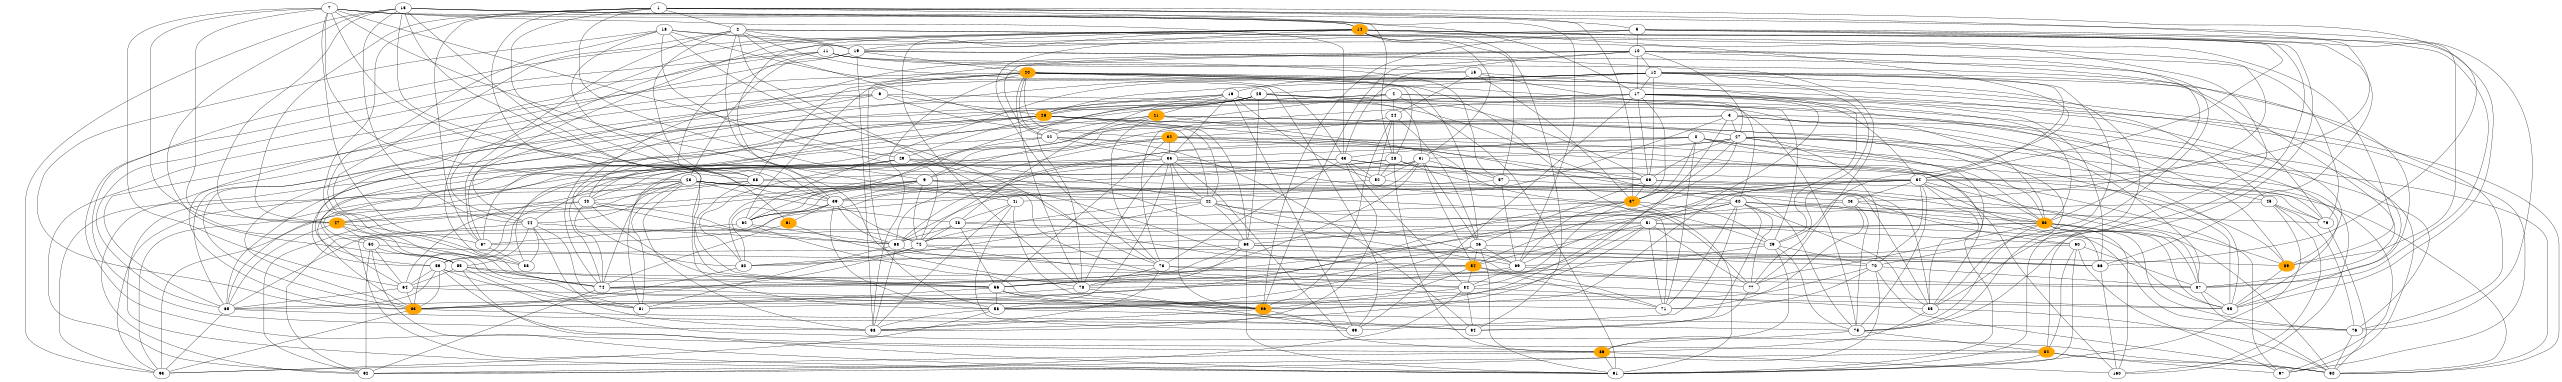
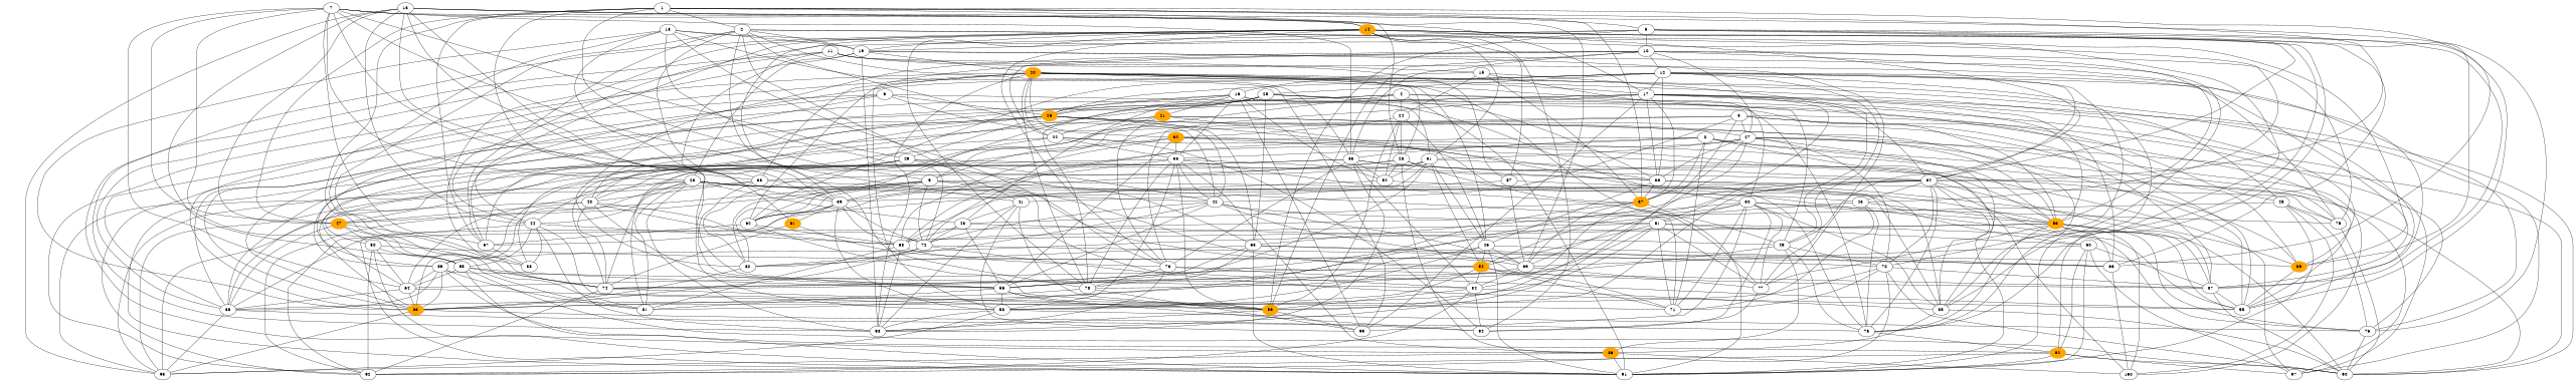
  strict graph {
    node [weight=40.00]
    1 [weight=28.00]
    2
    5 [weight=36.00]
    9 [weight=30.00]
    34 [weight=21.00]
    37 [color=orange style=filled weight=35.00]
    38 [weight=32.00]
    47 [color=orange style=filled weight=30.00]
    58 [weight=43.00]
    66 [weight=27.00]
    67 [weight=29.00]
    69 [weight=30.00]
    81 [weight=22.00]
    19 [weight=42.00]
    33 [weight=35.00]
    39 [weight=45.00]
    41 [weight=44.00]
    42 [weight=36.00]
    43 [weight=45.00]
    44 [weight=38.00]
    74 [weight=22.00]
    78 [weight=46.00]
    89 [color=orange style=filled weight=28.00]
    95 [weight=49.00]
    10 [weight=31.00]
    75
    87 [weight=33.00]
    96 [color=orange style=filled weight=23.00]
    92 [weight=41.00]
    71 [weight=31.00]
    72
    54 [color=orange style=filled weight=22.00]
    60 [weight=23.00]
    62 [weight=41.00]
    80 [weight=36.00]
    70 [weight=25.00]
    56 [weight=41.00]
    85 [weight=42.00]
    90 [weight=49.00]
    91
    49 [weight=33.00]
    48 [weight=35.00]
    84 [weight=42.00]
    93 [weight=26.00]
    40 [weight=39.00]
    50 [weight=38.00]
    65 [weight=22.00]
    88 [weight=32.00]
    55 [weight=43.00]
    76 [weight=39.00]
    98 [weight=49.00]
    n52 [label=160 weight=26.00]
    77 [weight=42.00]
    83 [color=orange style=filled weight=23.00]
    23 [weight=34.00]
    79 [weight=37.00]
    20 [color=orange style=filled weight=34.00]
    73 [weight=49.00]
    52 [weight=22.00]
    61 [color=orange style=filled]
    68 [weight=38.00]
    99 [weight=35.00]
    51 [weight=42.00]
    53 [color=orange style=filled weight=44.00]
    3 [weight=45.00]
    27 [weight=35.00]
    36 [weight=46.00]
    31 [weight=28.00]
    64 [weight=45.00]
    4 [weight=25.00]
    24 [weight=22.00]
    45 [weight=34.00]
    97 [weight=49.00]
    32 [color=orange style=filled weight=27.00]
    28 [weight=36.00]
    46 [weight=33.00]
    94 [weight=42.00]
    17 [weight=23.00]
    12 [weight=44.00]
    22 [weight=37.00]
    86 [color=orange style=filled weight=26.00]
    82 [color=orange style=filled weight=20.00]
    6 [weight=25.00]
    26 [color=orange style=filled weight=33.00]
    59 [weight=26.00]
    29 [weight=31.00]
    63 [weight=37.00]
    35
    7 [weight=27.00]
    14 [color=orange style=filled weight=20.00]
    57 [weight=25.00]
    n92 [label=0 weight=48.00]
    25 [weight=49.00]
    11 [weight=35.00]
    15 [weight=22.00]
    16 [weight=47.00]
    30 [weight=34.00]
    13
    21 [color=orange style=filled weight=26.00]
    18 [weight=45.00]
    1 -- 2
    1 -- 5
    1 -- 9
    1 -- 34
    1 -- 37
-   1 -- 38
    1 -- 47
    1 -- 58
    1 -- 66
    1 -- 67
    1 -- 69
    1 -- 81
    2 -- 19
    2 -- 33
    2 -- 39
    2 -- 41
    2 -- 42
    2 -- 43
    2 -- 44
    2 -- 74
    2 -- 78
    2 -- 89
    5 -- 67
    5 -- 19
    5 -- 89
    5 -- 95
    5 -- 10
    5 -- 75
    5 -- 87
    5 -- 96
    9 -- 47
    9 -- 39
    9 -- 92
    9 -- 71
    9 -- 72
    9 -- 54
    9 -- 60
    9 -- 62
    9 -- 80
    34 -- 66
    34 -- 39
    34 -- 43
    34 -- 75
    34 -- 87
    34 -- 96
    34 -- 54
    34 -- 70
    34 -- 56
    34 -- 85
    34 -- 90
    37 -- 69
    37 -- 81
    37 -- 91
-   37 -- 49
    37 -- 48
    37 -- 84
    38 -- 43
    38 -- 56
    38 -- 93
    38 -- 40
    47 -- 50
    47 -- 65
    47 -- 88
    47 -- 55
    58 -- 93
    58 -- 76
    58 -- 98
    66 -- n52
    67 -- 88
    69 -- 78
    69 -- 84
    69 -- 77
    19 -- 98
    19 -- 77
    19 -- 83
    19 -- 23
    19 -- 79
    19 -- 20
    33 -- 34
    33 -- 89
    33 -- 84
    33 -- 65
    33 -- 98
    33 -- 83
    33 -- 73
    33 -- 52
    39 -- 58
    39 -- 67
    39 -- 72
    39 -- 62
    39 -- 61
    39 -- 68
    41 -- 96
    41 -- 48
    41 -- 98
    41 -- 99
    42 -- 69
    42 -- 71
    42 -- 72
    42 -- 80
-   42 -- 63
+   42 -- 56
    42 -- 51
    43 -- 74
    43 -- 75
    43 -- 71
    43 -- 53
    44 -- 96
    44 -- 92
    44 -- 88
    44 -- 55
    44 -- 98
    44 -- 68
    74 -- 96
    74 -- 92
    78 -- 83
    78 -- 99
    89 -- 95
    10 -- 58
    10 -- 33
    10 -- 75
    10 -- 96
    10 -- 80
    10 -- 79
    10 -- 53
    10 -- 27
-   10 -- 17
+   20 -- 17
    10 -- 12
    10 -- 22
-   75 -- 86
    75 -- 82
    87 -- 95
    87 -- 90
    96 -- 98
    96 -- 99
    72 -- 89
    72 -- 95
    72 -- 80
    72 -- 83
    54 -- 58
    54 -- 87
    54 -- 71
    54 -- 84
    54 -- 64
    60 -- 69
    60 -- 87
    60 -- 91
    60 -- 97
    60 -- 82
    62 -- 67
    62 -- 96
    62 -- 68
    80 -- 83
    70 -- 87
    70 -- 92
    70 -- 71
    70 -- 90
    70 -- 83
    56 -- 58
    56 -- 81
    56 -- 96
    56 -- 94
    85 -- 90
    85 -- 86
    49 -- 74
    49 -- 75
    49 -- 70
    49 -- 86
    48 -- 72
    48 -- 56
    48 -- 49
    48 -- 68
    84 -- 96
    84 -- 92
    84 -- 85
    84 -- 94
    40 -- 47
    40 -- 74
    40 -- 72
    40 -- 56
    40 -- 93
    40 -- 68
    50 -- 66
    50 -- 92
    50 -- 91
    50 -- 55
    50 -- 64
    65 -- 75
    65 -- 93
    55 -- 74
    55 -- 56
    55 -- 90
    55 -- 91
    55 -- 64
    76 -- 90
    77 -- 94
    83 -- 93
    83 -- 94
    23 -- 81
    23 -- 42
    23 -- 44
    23 -- 95
    23 -- 54
    23 -- 48
    23 -- 84
    23 -- 93
    23 -- 98
    23 -- 64
    23 -- 59
    79 -- 90
    20 -- 38
    20 -- 42
    20 -- 78
    20 -- 95
    20 -- 92
    20 -- 62
    20 -- 90
    20 -- 49
    20 -- 65
    20 -- 98
    20 -- 77
    20 -- 45
    20 -- 28
    20 -- 46
    20 -- 22
    73 -- 78
    73 -- 95
    73 -- 87
    73 -- 98
    52 -- 68
    52 -- 53
    61 -- 69
    61 -- 74
    68 -- 81
    68 -- 98
    68 -- 73
    51 -- 58
    51 -- 71
    51 -- 72
    51 -- 54
    51 -- 60
    51 -- 56
    51 -- 76
    51 -- 77
    53 -- 95
    53 -- 75
    53 -- 87
    53 -- 90
    53 -- 76
    53 -- n52
    53 -- 77
    53 -- 68
    53 -- 59
    3 -- 9
    3 -- 42
    3 -- 89
    3 -- 95
    3 -- 50
    3 -- 76
    3 -- 98
    3 -- 27
    27 -- 37
    27 -- 95
    27 -- 96
    27 -- 70
    27 -- 85
    27 -- 90
    27 -- 68
    27 -- 53
    27 -- 36
    27 -- 31
    36 -- 37
    36 -- 89
    36 -- 79
    36 -- 46
-   31 -- 57
+   31 -- 34
    31 -- 38
    31 -- 41
    31 -- 74
    31 -- 54
    31 -- 56
    31 -- 52
    31 -- 46
    64 -- 71
    64 -- 65
    64 -- 83
    4 -- 9
    4 -- 91
    4 -- 65
    4 -- 83
    4 -- 24
    4 -- 45
    4 -- 97
    24 -- 96
    24 -- 52
    24 -- 32
    24 -- 28
    24 -- 46
    45 -- 91
    45 -- 65
    45 -- 76
    45 -- n52
    45 -- 79
    32 -- 81
    32 -- 56
    32 -- n52
    32 -- 79
    32 -- 68
    32 -- 97
    32 -- 35
    28 -- 62
    28 -- 85
    28 -- 93
    28 -- 52
    28 -- 53
    28 -- 86
    46 -- 58
    46 -- 66
    46 -- 69
    46 -- 54
    46 -- 91
    46 -- 65
    17 -- 34
    17 -- 37
    17 -- 66
    17 -- 74
    17 -- 89
    17 -- 73
    17 -- 99
    17 -- 51
    17 -- 53
    17 -- 36
    17 -- 97
    17 -- 26
    12 -- 34
    12 -- 67
-   12 -- 74
    12 -- 87
    12 -- 62
    12 -- 70
    12 -- 91
    12 -- 76
    12 -- 77
    12 -- 36
    12 -- 17
    12 -- 26
    12 -- 25
    22 -- 37
    22 -- 40
    22 -- 64
    22 -- 94
    22 -- 35
    86 -- 91
    86 -- 93
    86 -- n52
    82 -- 92
    82 -- 90
    82 -- 91
    82 -- 97
    6 -- 92
    6 -- 83
    6 -- 53
    6 -- 32
    6 -- 26
    6 -- 59
    26 -- 67
    26 -- 40
    26 -- 65
    26 -- 88
    26 -- n52
    26 -- 27
    26 -- 36
    26 -- 29
    26 -- 63
    59 -- 81
    59 -- 84
    59 -- 65
    59 -- 83
    59 -- 64
    59 -- 82
    29 -- 47
    29 -- 42
    29 -- 44
    29 -- 80
    29 -- 36
    29 -- 63
    63 -- 66
    63 -- 74
    63 -- 78
    63 -- 80
    63 -- 70
    63 -- 91
    35 -- 58
    35 -- 39
    35 -- 42
    35 -- 78
    35 -- 96
    35 -- 91
    35 -- 49
    35 -- 36
    35 -- 86
    7 -- 38
    7 -- 47
    7 -- 67
    7 -- 33
    7 -- 41
    7 -- 88
    7 -- 23
    7 -- 64
    7 -- 17
    7 -- 29
    7 -- 14
    14 -- 34
    14 -- 66
    14 -- 19
    14 -- 39
    14 -- 44
    14 -- 74
    14 -- 78
    14 -- 85
    14 -- 49
    14 -- 98
    14 -- 73
    14 -- 31
    14 -- 94
    14 -- 57
    57 -- 69
    57 -- 85
    57 -- 91
    n92 -- 37
    n92 -- 33
    n92 -- 71
    n92 -- 72
    n92 -- 91
    n92 -- 53
    n92 -- 97
    n92 -- 35
    25 -- 95
    25 -- 62
    25 -- 48
    25 -- 83
    25 -- 36
    25 -- 26
    25 -- 63
    25 -- 30
    11 -- 38
    11 -- 87
    11 -- 65
    11 -- 86
    11 -- 57
    11 -- 15
    15 -- 37
    15 -- 49
    15 -- 24
    15 -- 16
    15 -- 30
    16 -- 78
    16 -- 75
    16 -- 40
    16 -- 52
    16 -- 99
    16 -- 31
    16 -- 26
    16 -- 35
    16 -- 21
    30 -- 69
    30 -- 71
    30 -- 85
    30 -- 77
    30 -- 79
    30 -- 99
    30 -- 51
    30 -- 53
    30 -- 94
    30 -- 63
    13 -- 47
    13 -- 39
    13 -- 44
    13 -- 56
    13 -- 93
    13 -- 55
    13 -- 76
    13 -- 61
    13 -- 28
    13 -- 14
    21 -- 75
    21 -- 87
    21 -- 80
    21 -- 85
    21 -- 73
    21 -- 22
    21 -- 59
    18 -- 81
    18 -- 19
    18 -- 39
    18 -- 72
    18 -- 83
    18 -- 73
    18 -- 99
    18 -- 82
  }
